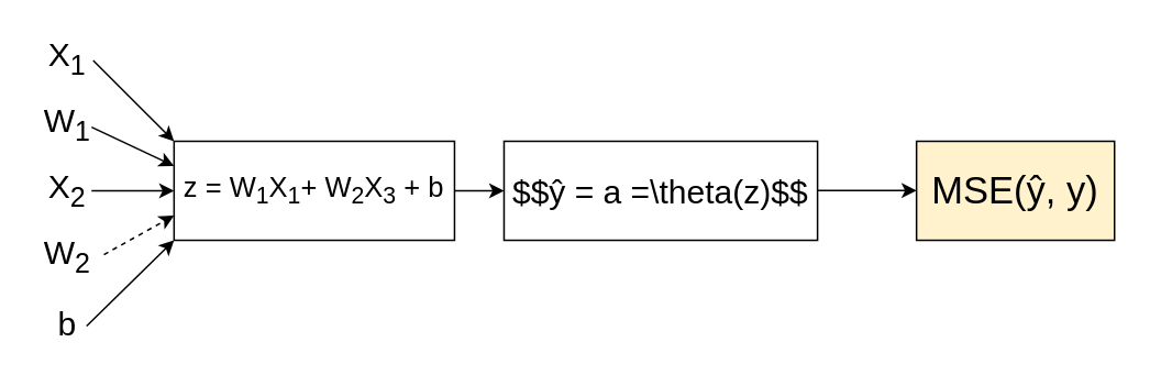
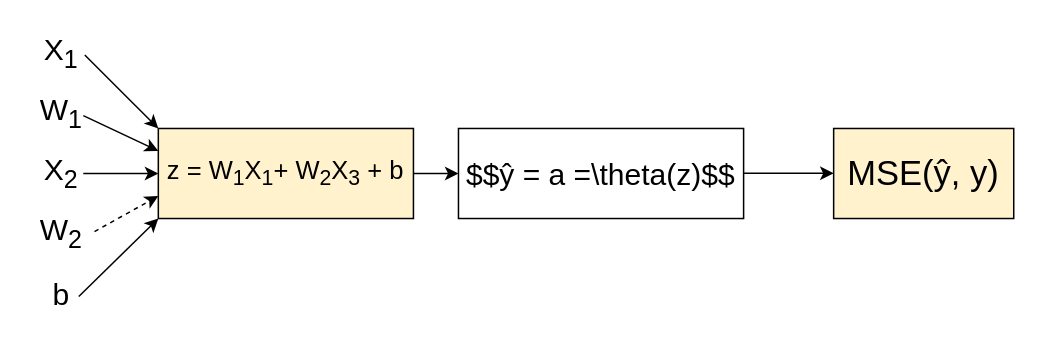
  <mxCell id="0" />
  <mxCell id="1" parent="0" />
  <mxCell id="2" value="" style="edgeStyle=orthogonalEdgeStyle;rounded=0;orthogonalLoop=1;jettySize=auto;html=1;" parent="1" source="3" target="4" edge="1"><mxGeometry relative="1" as="geometry" /></mxCell>
- <mxCell id="3" value="&lt;font style=&quot;font-size: 17px&quot;&gt;z = W&lt;sub&gt;1&lt;/sub&gt;X&lt;sub&gt;1&lt;/sub&gt;+ W&lt;sub&gt;2&lt;/sub&gt;X&lt;sub&gt;3&lt;/sub&gt; + b&lt;/font&gt;&lt;sub&gt;&lt;br&gt;&lt;/sub&gt;" style="rounded=0;whiteSpace=wrap;html=1;" parent="1" vertex="1"><mxGeometry x="105" y="85" width="170" height="60" as="geometry" /></mxCell>
+ <mxCell id="3" value="&lt;font style=&quot;font-size: 17px&quot;&gt;z = W&lt;sub&gt;1&lt;/sub&gt;X&lt;sub&gt;1&lt;/sub&gt;+ W&lt;sub&gt;2&lt;/sub&gt;X&lt;sub&gt;3&lt;/sub&gt; + b&lt;/font&gt;&lt;sub&gt;&lt;br&gt;&lt;/sub&gt;" style="rounded=0;whiteSpace=wrap;html=1;fillColor=#fff2cc;" parent="1" vertex="1"><mxGeometry x="105" y="85" width="170" height="60" as="geometry" /></mxCell>
  <mxCell id="4" value="&lt;font style=&quot;font-size: 20px&quot;&gt;$$ŷ = a =\theta(z)$$&lt;/font&gt;" style="rounded=0;whiteSpace=wrap;html=1;" parent="1" vertex="1"><mxGeometry x="305" y="85" width="190" height="60" as="geometry" /></mxCell>
  <mxCell id="5" value="&lt;span style=&quot;font-size: 20px&quot;&gt;X&lt;sub&gt;1&lt;/sub&gt;&lt;/span&gt;" style="text;html=1;align=center;verticalAlign=middle;resizable=0;points=[];autosize=1;" parent="1" vertex="1"><mxGeometry x="20" y="20" width="40" height="30" as="geometry" /></mxCell>
  <mxCell id="6" value="&lt;font style=&quot;font-size: 20px&quot;&gt;X&lt;sub&gt;2&lt;/sub&gt;&lt;/font&gt;" style="text;html=1;align=center;verticalAlign=middle;resizable=0;points=[];autosize=1;" parent="1" vertex="1"><mxGeometry x="20" y="100" width="40" height="30" as="geometry" /></mxCell>
  <mxCell id="7" value="&lt;font style=&quot;font-size: 20px&quot;&gt;b&lt;/font&gt;" style="text;html=1;align=center;verticalAlign=middle;resizable=0;points=[];autosize=1;" parent="1" vertex="1"><mxGeometry x="25" y="185" width="30" height="20" as="geometry" /></mxCell>
  <mxCell id="8" value="&lt;font style=&quot;font-size: 20px&quot;&gt;W&lt;sub&gt;1&lt;/sub&gt;&lt;/font&gt;" style="text;html=1;align=center;verticalAlign=middle;resizable=0;points=[];autosize=1;" parent="1" vertex="1"><mxGeometry x="20" y="60" width="40" height="30" as="geometry" /></mxCell>
  <mxCell id="9" value="&lt;font style=&quot;font-size: 20px&quot;&gt;W&lt;sub&gt;2&lt;/sub&gt;&lt;/font&gt;" style="text;html=1;align=center;verticalAlign=middle;resizable=0;points=[];autosize=1;" parent="1" vertex="1"><mxGeometry x="20" y="140" width="40" height="30" as="geometry" /></mxCell>
  <mxCell id="10" value="" style="endArrow=classic;html=1;entryX=0;entryY=0;entryDx=0;entryDy=0;" parent="1" target="3" edge="1"><mxGeometry width="50" height="50" relative="1" as="geometry"><mxPoint x="56" y="36" as="sourcePoint" /><mxPoint x="165" y="55" as="targetPoint" /></mxGeometry></mxCell>
  <mxCell id="11" value="" style="endArrow=classic;html=1;exitX=1.024;exitY=0.571;exitDx=0;exitDy=0;exitPerimeter=0;entryX=0;entryY=0.25;entryDx=0;entryDy=0;" parent="1" target="3" edge="1"><mxGeometry width="50" height="50" relative="1" as="geometry"><mxPoint x="55" y="76.42" as="sourcePoint" /><mxPoint x="104.28" y="125" as="targetPoint" /></mxGeometry></mxCell>
  <mxCell id="12" value="" style="endArrow=classic;html=1;entryX=0;entryY=0.5;entryDx=0;entryDy=0;" parent="1" target="3" edge="1"><mxGeometry width="50" height="50" relative="1" as="geometry"><mxPoint x="55" y="115" as="sourcePoint" /><mxPoint x="134.28" y="253.58" as="targetPoint" /></mxGeometry></mxCell>
  <mxCell id="13" value="" style="endArrow=classic;html=1;exitX=1.062;exitY=0.457;exitDx=0;exitDy=0;exitPerimeter=0;entryX=0;entryY=0.75;entryDx=0;entryDy=0;dashed=1;" parent="1" source="9" target="3" edge="1"><mxGeometry width="50" height="50" relative="1" as="geometry"><mxPoint x="85.72" y="195" as="sourcePoint" /><mxPoint x="135" y="243.58" as="targetPoint" /></mxGeometry></mxCell>
  <mxCell id="14" value="" style="endArrow=classic;html=1;entryX=0;entryY=1;entryDx=0;entryDy=0;" parent="1" target="3" edge="1"><mxGeometry width="50" height="50" relative="1" as="geometry"><mxPoint x="52" y="197" as="sourcePoint" /><mxPoint x="154.28" y="263.58" as="targetPoint" /></mxGeometry></mxCell>
  <mxCell id="15" value="" style="edgeStyle=orthogonalEdgeStyle;rounded=0;orthogonalLoop=1;jettySize=auto;html=1;" parent="1" edge="1"><mxGeometry relative="1" as="geometry"><mxPoint x="495" y="114.86" as="sourcePoint" /><mxPoint x="555" y="114.86" as="targetPoint" /></mxGeometry></mxCell>
  <mxCell id="16" value="&lt;span style=&quot;font-family: inherit ; font-style: inherit ; font-weight: inherit ; background-color: transparent ; text-align: left&quot;&gt;&lt;font style=&quot;font-size: 23px&quot;&gt;MSE(ŷ, y)&lt;/font&gt;&lt;br&gt;&lt;/span&gt;" style="rounded=0;whiteSpace=wrap;html=1;fillColor=#fff2cc;" parent="1" vertex="1"><mxGeometry x="555" y="85" width="120" height="60" as="geometry" /></mxCell>
